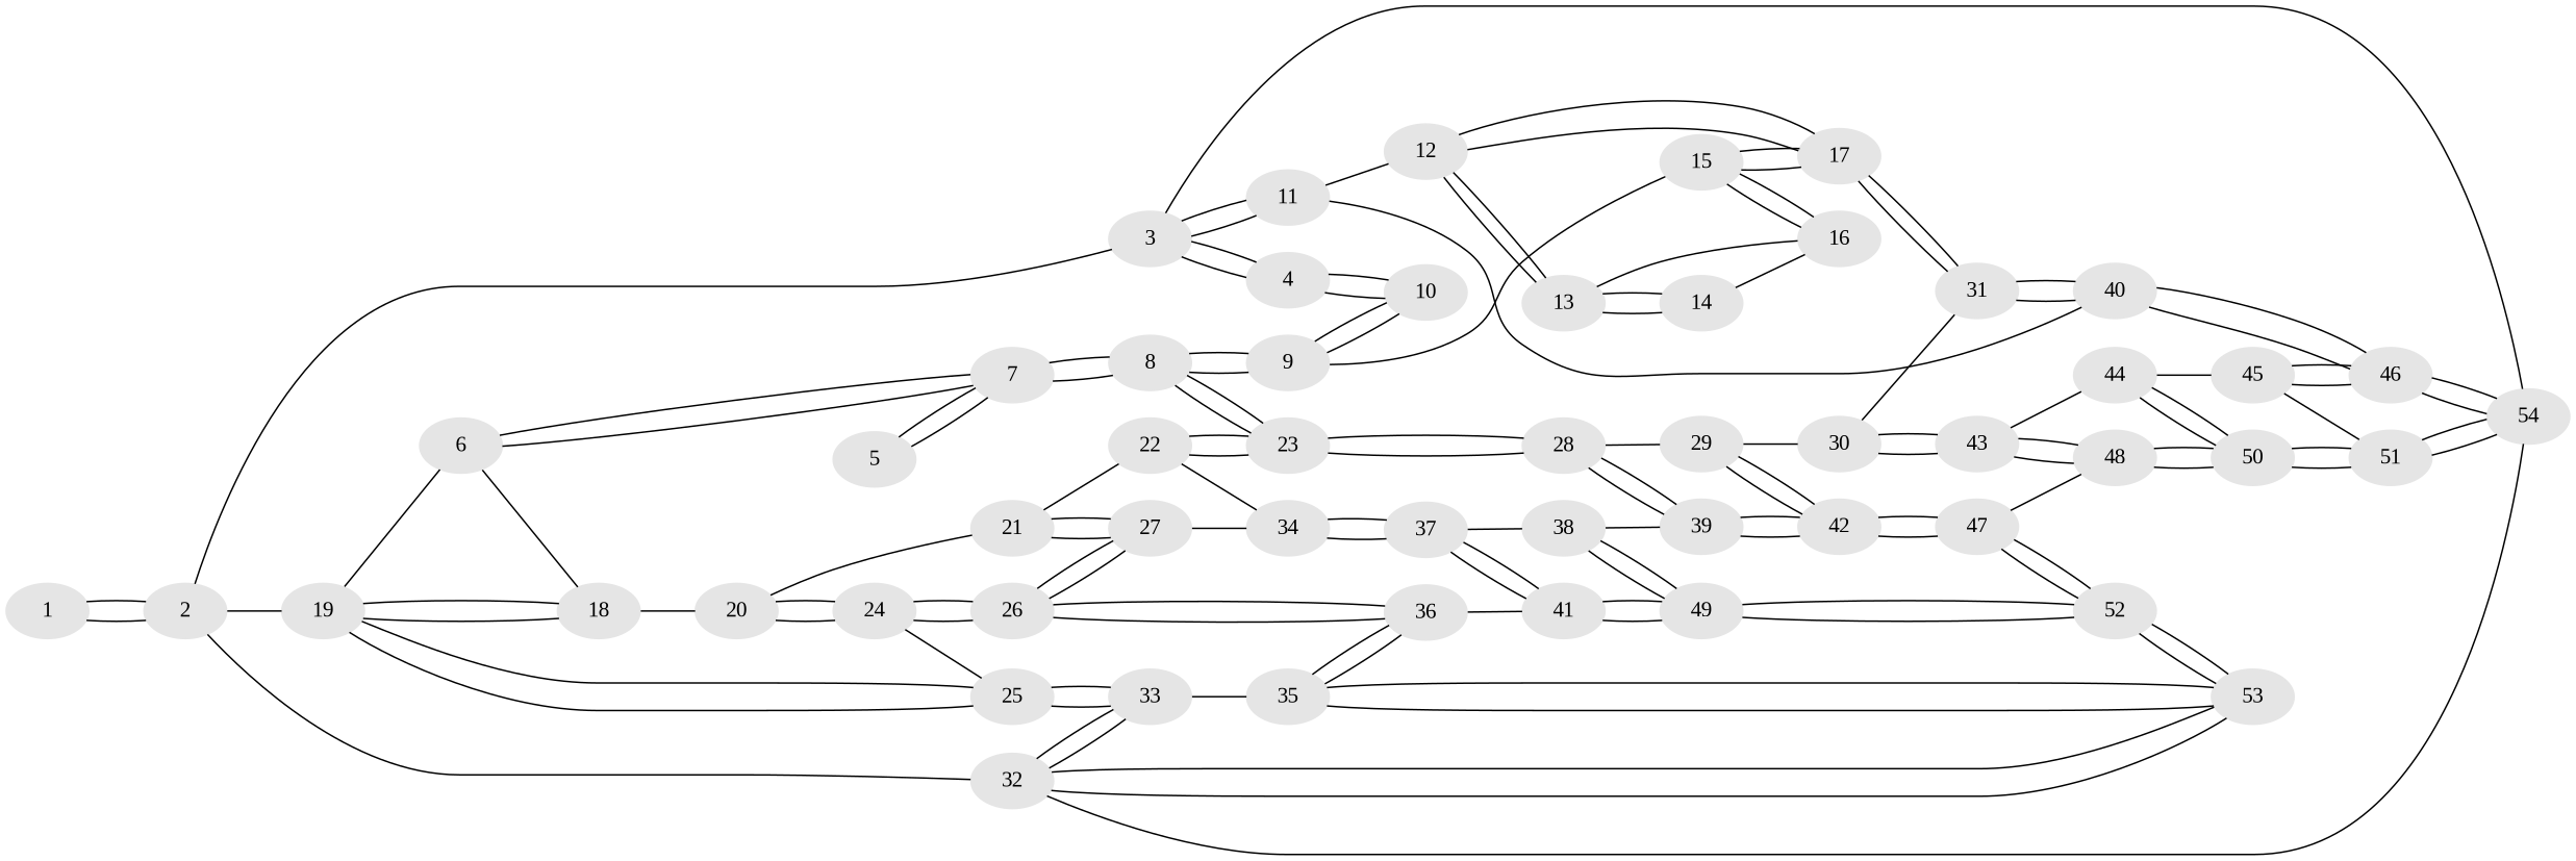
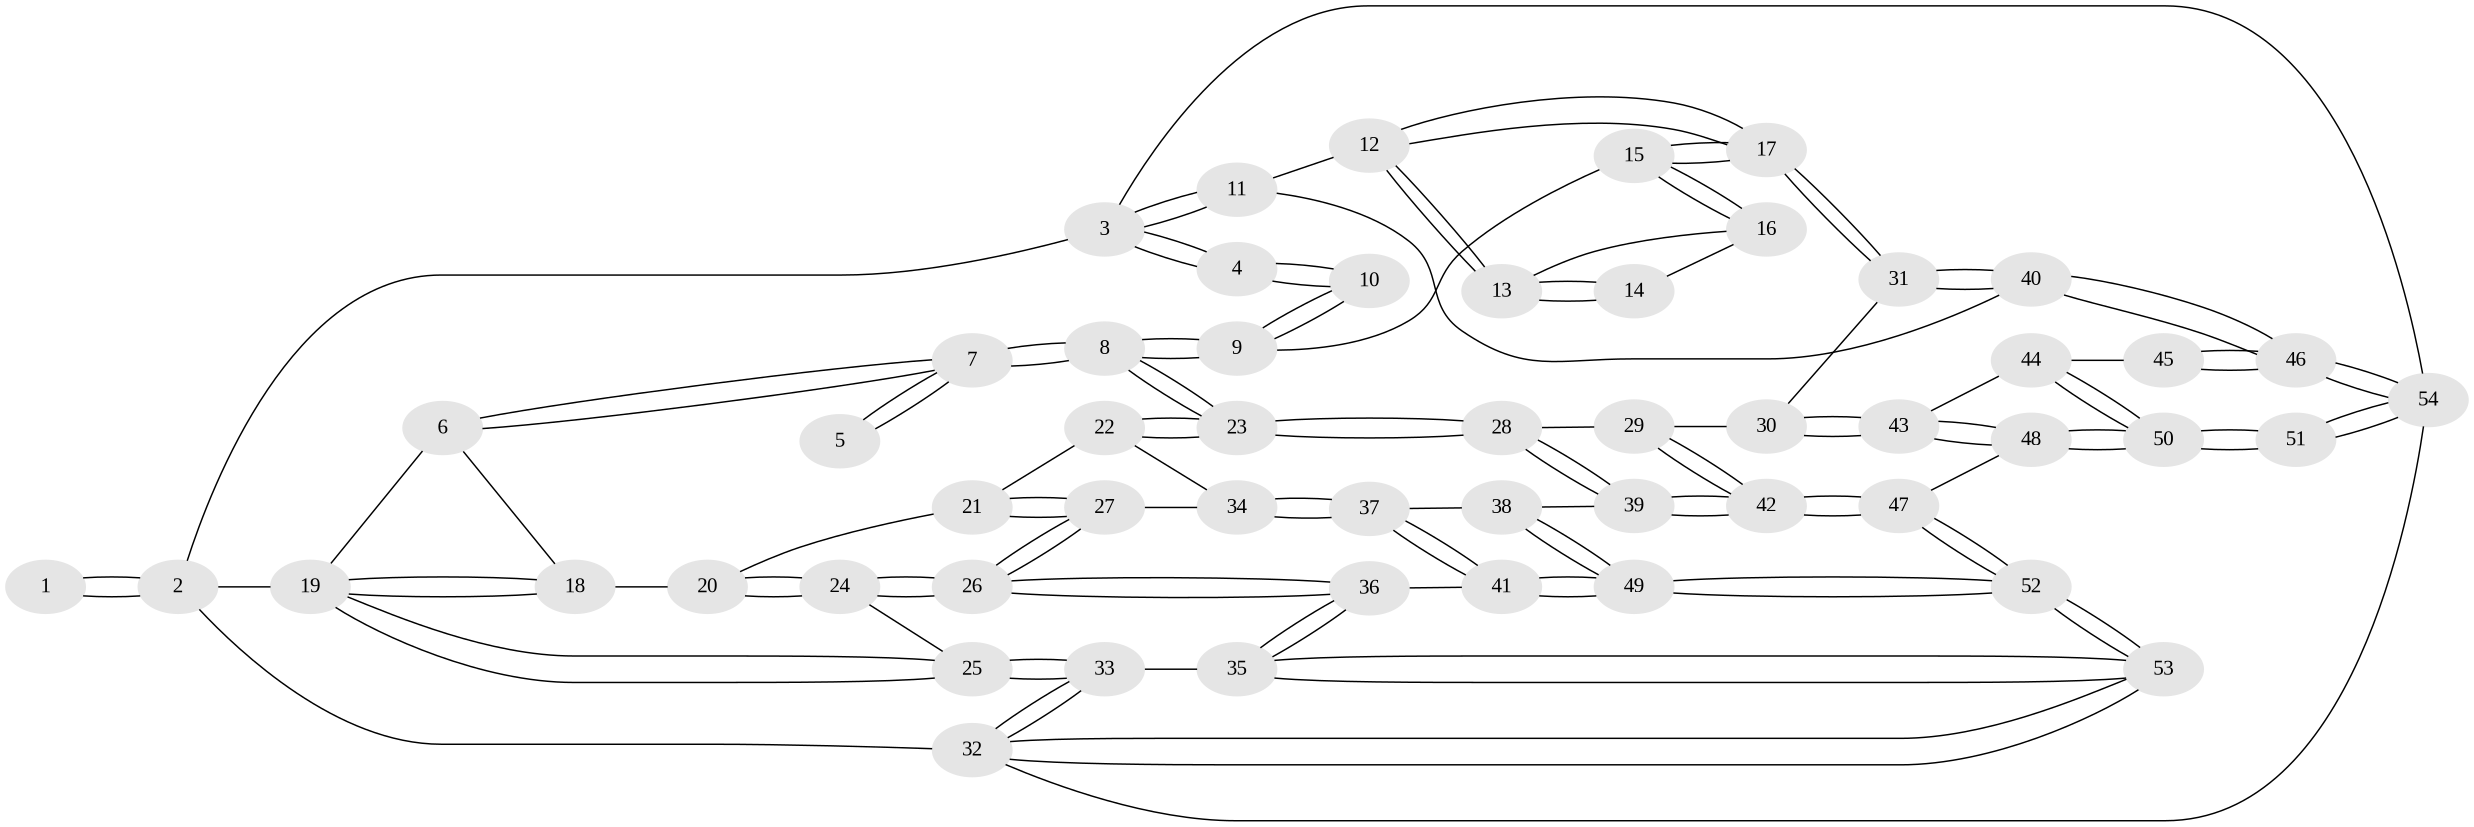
  graph {
    fontname="Liberation Serif"
    rankdir=LR
    node [color=gray90 fontname="Liberation Serif" style=filled]
    edge [fontname="Liberation Serif"]
    1
    2
    3
    19
    32
    6
    7
    18
    4
    11
    54
    25
    33
    53
    10
    12
    40
    5
    8
    20
    9
    23
    15
    28
    17
    16
    13
    46
    14
    31
    21
    24
    22
    27
    26
    34
    37
    29
    39
    36
    35
    41
    30
    42
    43
    47
    44
    48
    38
    49
    52
    45
    50
    51
    1 -- 2
    1 -- 2
    2 -- 3
    2 -- 19
    2 -- 32
    3 -- 4
    3 -- 4
    3 -- 11
    3 -- 11
    3 -- 54
    19 -- 6
    19 -- 25
    19 -- 25
    32 -- 54
    32 -- 33
    32 -- 33
    32 -- 53
    32 -- 53
    6 -- 7
    6 -- 7
    6 -- 18
    7 -- 8
    7 -- 8
    18 -- 19
    18 -- 19
    18 -- 20
    4 -- 10
    4 -- 10
    11 -- 12
    11 -- 40
    25 -- 33
    25 -- 33
    33 -- 35
    12 -- 17
    12 -- 17
    12 -- 13
    12 -- 13
    40 -- 46
    40 -- 46
    5 -- 7
    5 -- 7
    8 -- 9
    8 -- 9
    8 -- 23
    8 -- 23
    20 -- 21
    20 -- 24
    20 -- 24
    9 -- 10
    9 -- 10
    9 -- 15
    23 -- 28
    23 -- 28
    15 -- 17
    15 -- 17
    15 -- 16
    15 -- 16
    28 -- 29
    28 -- 39
    28 -- 39
    17 -- 31
    17 -- 31
    13 -- 16
    13 -- 14
    13 -- 14
    46 -- 54
    46 -- 54
    14 -- 16
    31 -- 40
    31 -- 40
    21 -- 22
    21 -- 27
    21 -- 27
    24 -- 25
    24 -- 26
    24 -- 26
    22 -- 23
    22 -- 23
    22 -- 34
    27 -- 34
    26 -- 27
    26 -- 27
    26 -- 36
    26 -- 36
    34 -- 37
    34 -- 37
    37 -- 41
    37 -- 41
    37 -- 38
    29 -- 30
    29 -- 42
    29 -- 42
    39 -- 42
    39 -- 42
    36 -- 41
    35 -- 53
    35 -- 53
    35 -- 36
    35 -- 36
    41 -- 49
    41 -- 49
    30 -- 31
    30 -- 43
    30 -- 43
    42 -- 47
    42 -- 47
    43 -- 44
    43 -- 48
    43 -- 48
    47 -- 48
    47 -- 52
    47 -- 52
    44 -- 45
    44 -- 50
    44 -- 50
    48 -- 50
    48 -- 50
    38 -- 39
    38 -- 49
    38 -- 49
    49 -- 52
    49 -- 52
    52 -- 53
    52 -- 53
    45 -- 46
    45 -- 46
-   45 -- 51
    50 -- 51
    50 -- 51
    51 -- 54
    51 -- 54
  }
